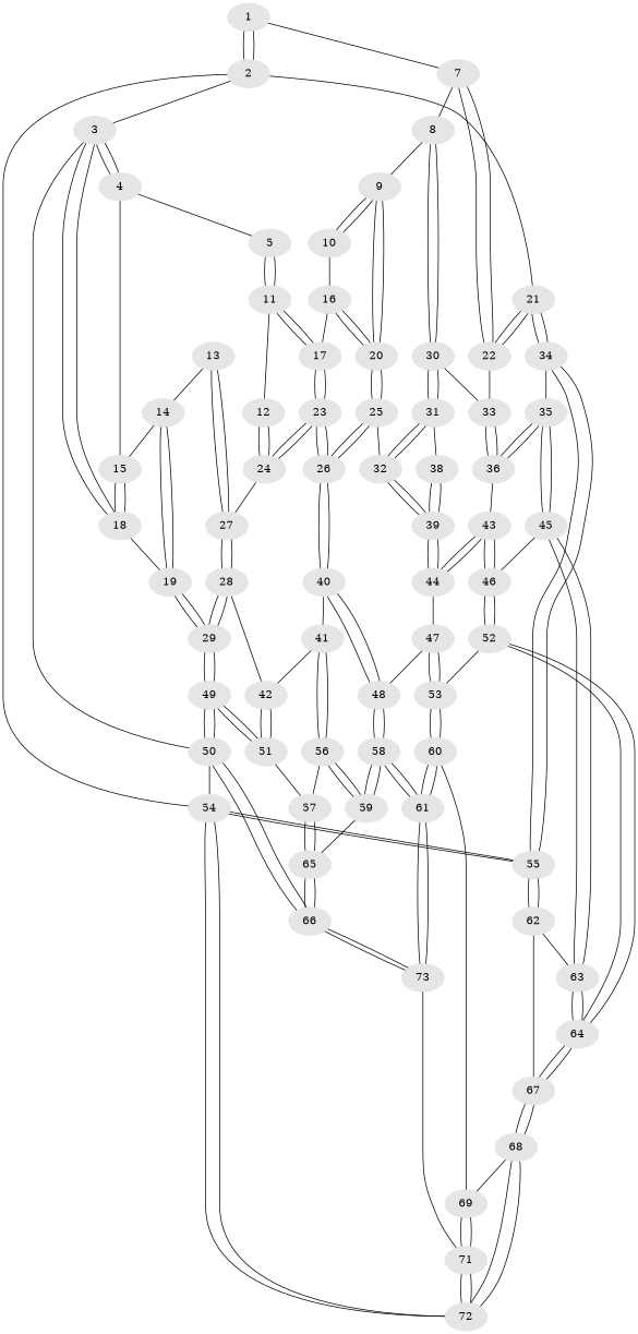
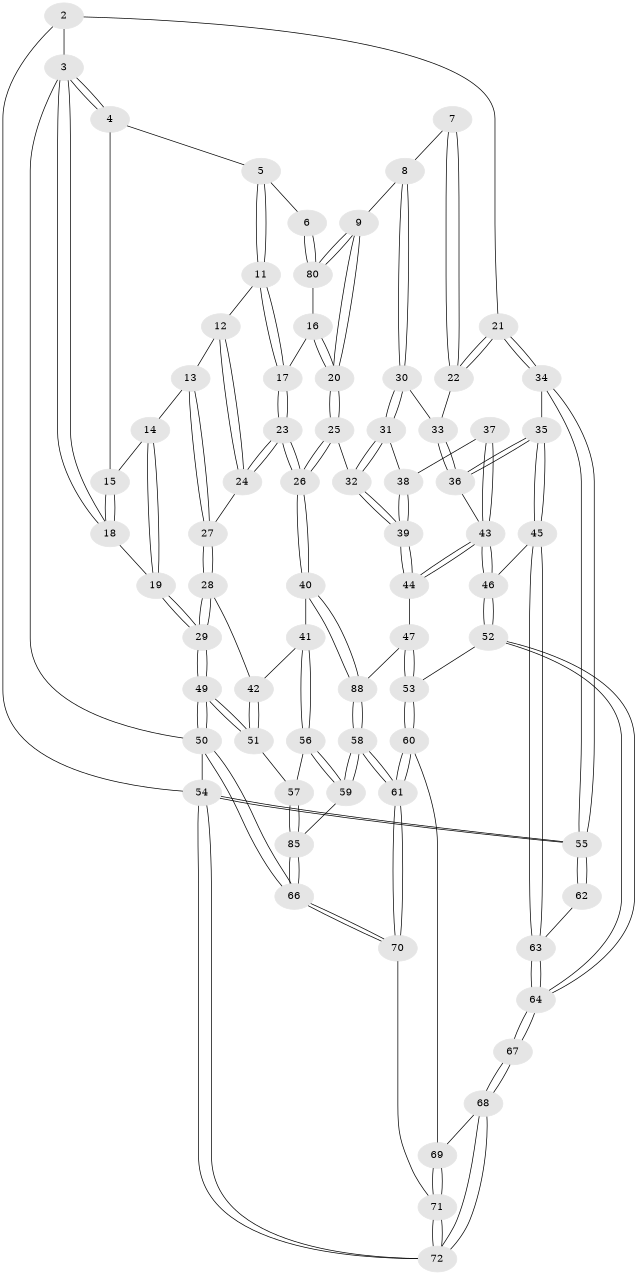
  graph {
    node [color=gray90 style=filled]
-   1
    2
    7
    3
    21
    54
    8
    22
    4
    18
    50
    34
    55
    72
    5
    15
    19
    66
+   6
    11
-   10
+   10 [label=80]
    12
    17
    16
    9
    30
    33
    20
    31
    25
    13
    24
    23
    14
    27
    28
    29
    26
    49
    32
    35
    36
    40
    39
    41
-   48
+   48 [label=88]
    42
    51
    38
    44
    43
    45
    62
    46
    63
+   37
    47
    56
    58
    57
    59
    52
    53
    64
    60
    61
-   70 [label=73]
-   65
+   70
+   65 [label=85]
    67
    69
    71
    68
-   1 -- 2
-   1 -- 2
-   1 -- 7
    2 -- 3
    2 -- 21
    2 -- 54
    7 -- 8
    7 -- 22
    7 -- 22
    3 -- 4
    3 -- 4
    3 -- 18
    3 -- 18
    3 -- 50
    21 -- 22
    21 -- 22
    21 -- 34
    21 -- 34
    54 -- 55
    54 -- 55
    54 -- 72
    54 -- 72
    8 -- 9
    8 -- 30
    8 -- 30
    22 -- 33
    4 -- 5
    4 -- 15
    18 -- 19
    50 -- 54
    50 -- 66
    50 -- 66
    34 -- 55
    34 -- 55
    34 -- 35
    55 -- 62
    55 -- 62
+   5 -- 6
    5 -- 11
    5 -- 11
    15 -- 18
    15 -- 18
    19 -- 29
    19 -- 29
    66 -- 70
    66 -- 70
+   6 -- 10
+   6 -- 10
    11 -- 12
    11 -- 17
    11 -- 17
    10 -- 16
+   12 -- 13
    12 -- 24
    12 -- 24
    17 -- 23
    17 -- 23
    16 -- 17
    16 -- 20
    16 -- 20
    9 -- 10
    9 -- 10
    9 -- 20
    9 -- 20
    30 -- 33
    30 -- 31
    30 -- 31
    33 -- 36
    33 -- 36
    20 -- 25
    20 -- 25
    31 -- 32
    31 -- 32
    31 -- 38
    25 -- 26
    25 -- 26
    25 -- 32
    13 -- 14
    13 -- 27
    13 -- 27
    24 -- 27
    23 -- 24
    23 -- 24
    23 -- 26
    23 -- 26
    14 -- 15
    14 -- 19
    14 -- 19
    27 -- 28
    27 -- 28
    28 -- 29
    28 -- 29
    28 -- 42
    29 -- 49
    29 -- 49
    26 -- 40
    26 -- 40
    49 -- 50
    49 -- 50
    49 -- 51
    49 -- 51
    32 -- 39
    32 -- 39
    35 -- 36
    35 -- 36
    35 -- 45
    35 -- 45
    36 -- 43
    40 -- 41
    40 -- 48
    40 -- 48
    39 -- 44
    39 -- 44
    41 -- 42
    41 -- 56
    41 -- 56
    48 -- 58
    48 -- 58
    42 -- 51
    42 -- 51
    51 -- 57
    38 -- 39
    38 -- 39
    44 -- 47
    43 -- 44
    43 -- 44
    43 -- 46
    43 -- 46
    45 -- 46
    45 -- 63
    45 -- 63
    62 -- 63
-   62 -- 67
    46 -- 52
    46 -- 52
    63 -- 64
    63 -- 64
+   37 -- 38
+   37 -- 43
+   37 -- 43
    47 -- 48
    47 -- 53
    47 -- 53
    56 -- 57
    56 -- 59
    56 -- 59
    58 -- 59
    58 -- 59
    58 -- 61
    58 -- 61
    57 -- 65
    57 -- 65
    59 -- 65
    52 -- 53
    52 -- 64
    52 -- 64
    53 -- 60
    53 -- 60
    64 -- 67
    64 -- 67
    60 -- 61
    60 -- 61
    60 -- 69
    61 -- 70
    61 -- 70
    70 -- 71
    65 -- 66
    65 -- 66
    67 -- 68
    67 -- 68
    69 -- 71
    69 -- 71
    71 -- 72
    71 -- 72
    68 -- 72
    68 -- 72
    68 -- 69
  }
